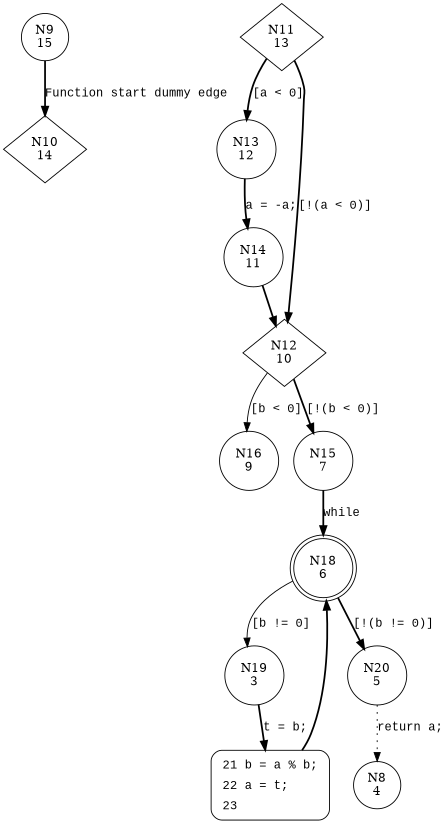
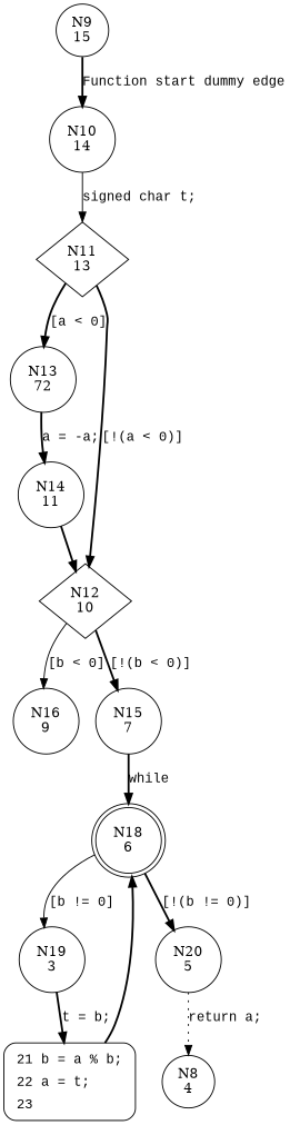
  digraph {
    node [shape=circle]
    edge [fontname="Courier New" style=bold]
    n1 [label="N9\n15"]
-   n2 [label="N10\n14" shape=diamond]
+   n2 [label="N10\n14"]
    n3 [label="N11\n13" shape=diamond]
-   n4 [label="N13\n12"]
+   n4 [label="N13\n72"]
    n5 [label="N12\n10" shape=diamond]
    n6 [label="N14\n11"]
    n7 [label="N16\n9"]
    n8 [label="N15\n7"]
    n9 [label="N18\n6" shape=doublecircle]
    n10 [label="N19\n3"]
    n11 [label="N20\n5"]
    n12 [fillcolor=white fontname="Courier New" label=<<table border="0" cellborder="0" cellpadding="3" bgcolor="white"><tr><td align="right">21</td><td align="left">b = a % b;</td></tr><tr><td align="right">22</td><td align="left">a = t;</td></tr><tr><td align="right">23</td><td align="left"></td></tr></table>> penwidth=1 shape=Mrecord style="filled,bold"]
    n13 [label="N8\n4"]
    n1 -> n2 [label="Function start dummy edge"]
+   n2 -> n3 [label="signed char t;" style=solid]
    n3 -> n4 [label="[a < 0]"]
    n3 -> n5 [label="[!(a < 0)]"]
    n4 -> n6 [label="a = -a;"]
    n5 -> n7 [label="[b < 0]" style=solid]
    n5 -> n8 [label="[!(b < 0)]"]
    n6 -> n5
    n8 -> n9 [label=while]
    n9 -> n10 [label="[b != 0]" style=solid]
    n9 -> n11 [label="[!(b != 0)]"]
    n10 -> n12 [label="t = b;"]
    n11 -> n13 [label="return a;" style=dotted]
    n12 -> n9 [fontname=""]
  }
